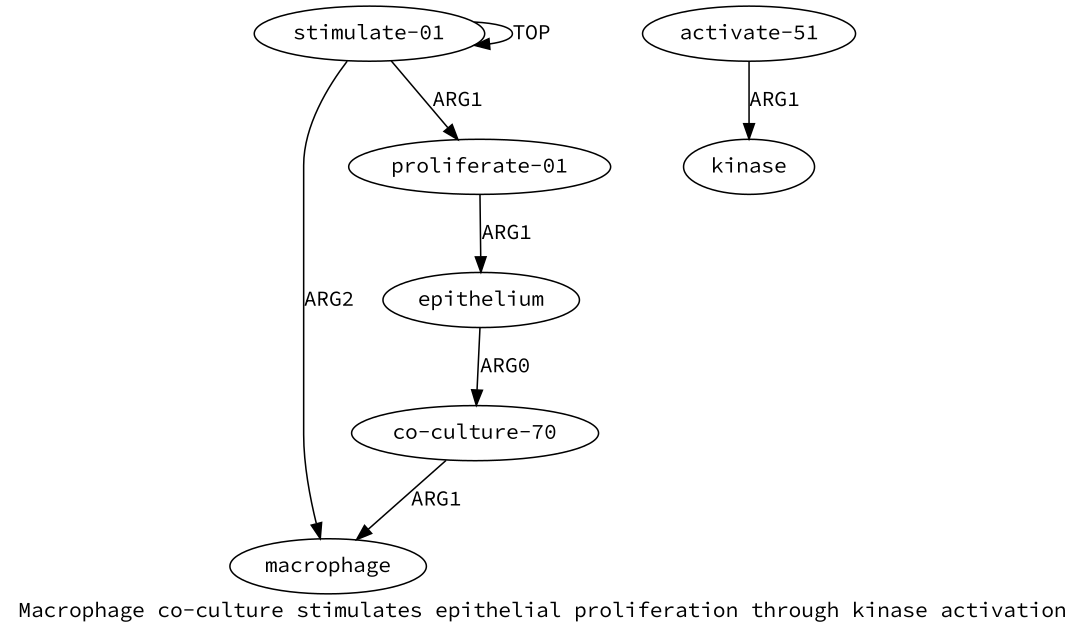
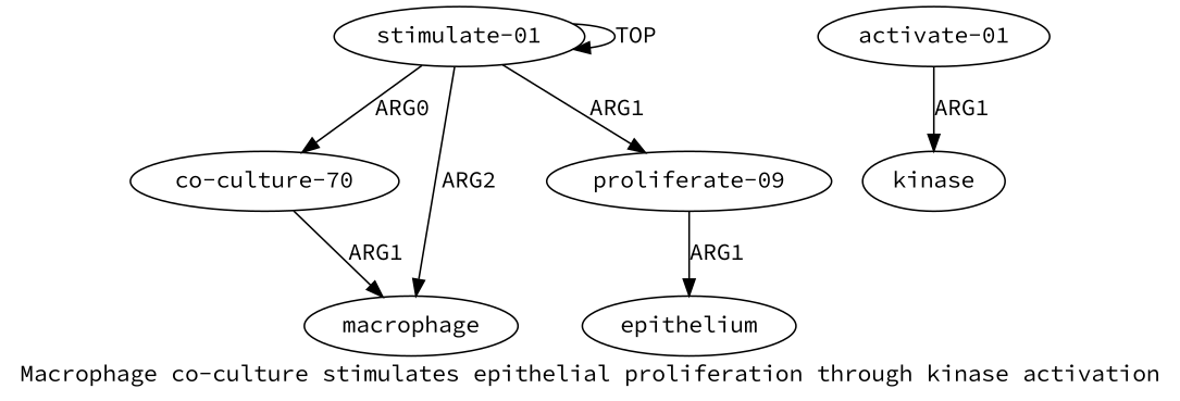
  digraph {
    fontname="Source Code Pro"
    label="Macrophage co-culture stimulates epithelial proliferation through kinase activation"
    node [color=black fontname="Source Code Pro"]
    edge [color=black fontname="Source Code Pro" gold_label=ARG1 test_label=ARG1]
    n1 [gold_ind=1 gold_label="co-culture-00" label="co-culture-70" test_ind=1 test_label="co-culture-00"]
    n2 [gold_ind=2 gold_label=macrophage label=macrophage test_ind=2 test_label=macrophage]
    n3 [gold_ind=0 gold_label="stimulate-01" label="stimulate-01" test_ind=0 test_label="stimulate-01"]
-   n4 [gold_ind=3 gold_label="proliferate-01" label="proliferate-01" test_ind=3 test_label="proliferate-01"]
+   n4 [gold_ind=3 gold_label="proliferate-01" label="proliferate-09" test_ind=3 test_label="proliferate-01"]
    n5 [gold_ind=4 gold_label=epithelium label=epithelium test_ind=4 test_label=epithelium]
-   n6 [gold_ind=5 gold_label="activate-01" label="activate-51" test_ind=5 test_label="activate-01"]
+   n6 [gold_ind=5 gold_label="activate-01" label="activate-01" test_ind=5 test_label="activate-01"]
    n7 [gold_ind=6 gold_label=kinase label=kinase test_ind=6 test_label=kinase]
    n1 -> n2 [label=ARG1]
-   n5 -> n1 [gold_label=ARG0 label=ARG0 test_label=ARG0]
+   n3 -> n1 [gold_label=ARG0 label=ARG0 test_label=ARG0]
    n3 -> n2 [gold_label=ARG2 label=ARG2 test_label=ARG2]
    n3 -> n3 [gold_label=TOP label=TOP test_label=TOP]
    n3 -> n4 [label=ARG1]
    n4 -> n5 [gold_label=ARG0 label=ARG1 test_label=ARG0]
    n6 -> n7 [label=ARG1]
  }
